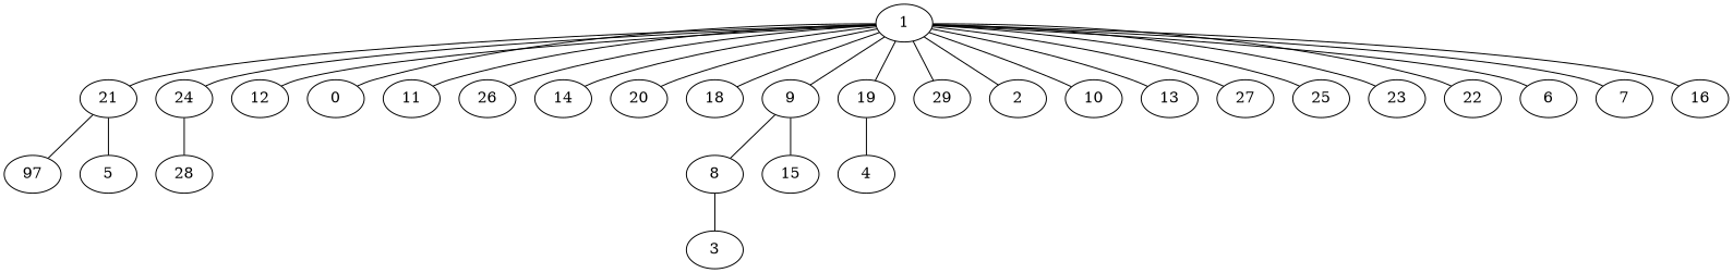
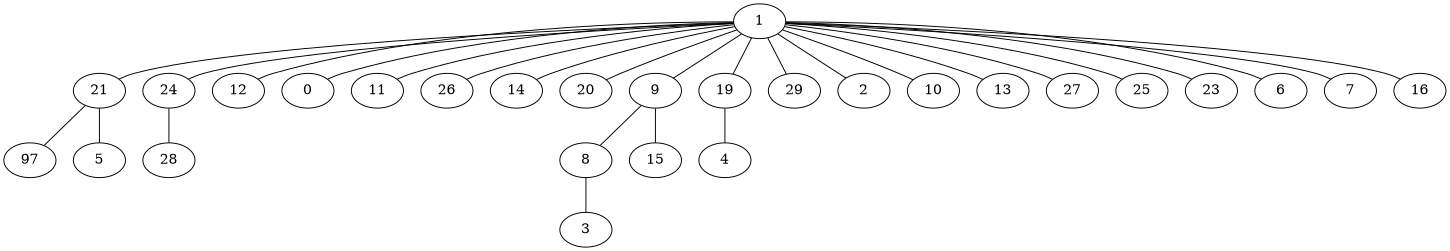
  strict graph {
    1
    21
    24
    12
    0
    11
    26
    14
    20
-   18
    9
    19
    29
    2
    10
    13
    27
    25
    23
-   22
    6
    7
    16
    n24 [label=97]
    5
    28
    8
    3
    15
    4
    1 -- 21
    1 -- 24
    1 -- 12
    1 -- 0
    1 -- 11
    1 -- 26
    1 -- 14
    1 -- 20
-   1 -- 18
    1 -- 9
    1 -- 19
    1 -- 29
    1 -- 2
    1 -- 10
    1 -- 13
    1 -- 27
    1 -- 25
    1 -- 23
-   1 -- 22
    1 -- 6
    1 -- 7
    1 -- 16
    21 -- n24
    21 -- 5
    24 -- 28
    9 -- 8
    9 -- 15
    19 -- 4
    8 -- 3
  }
